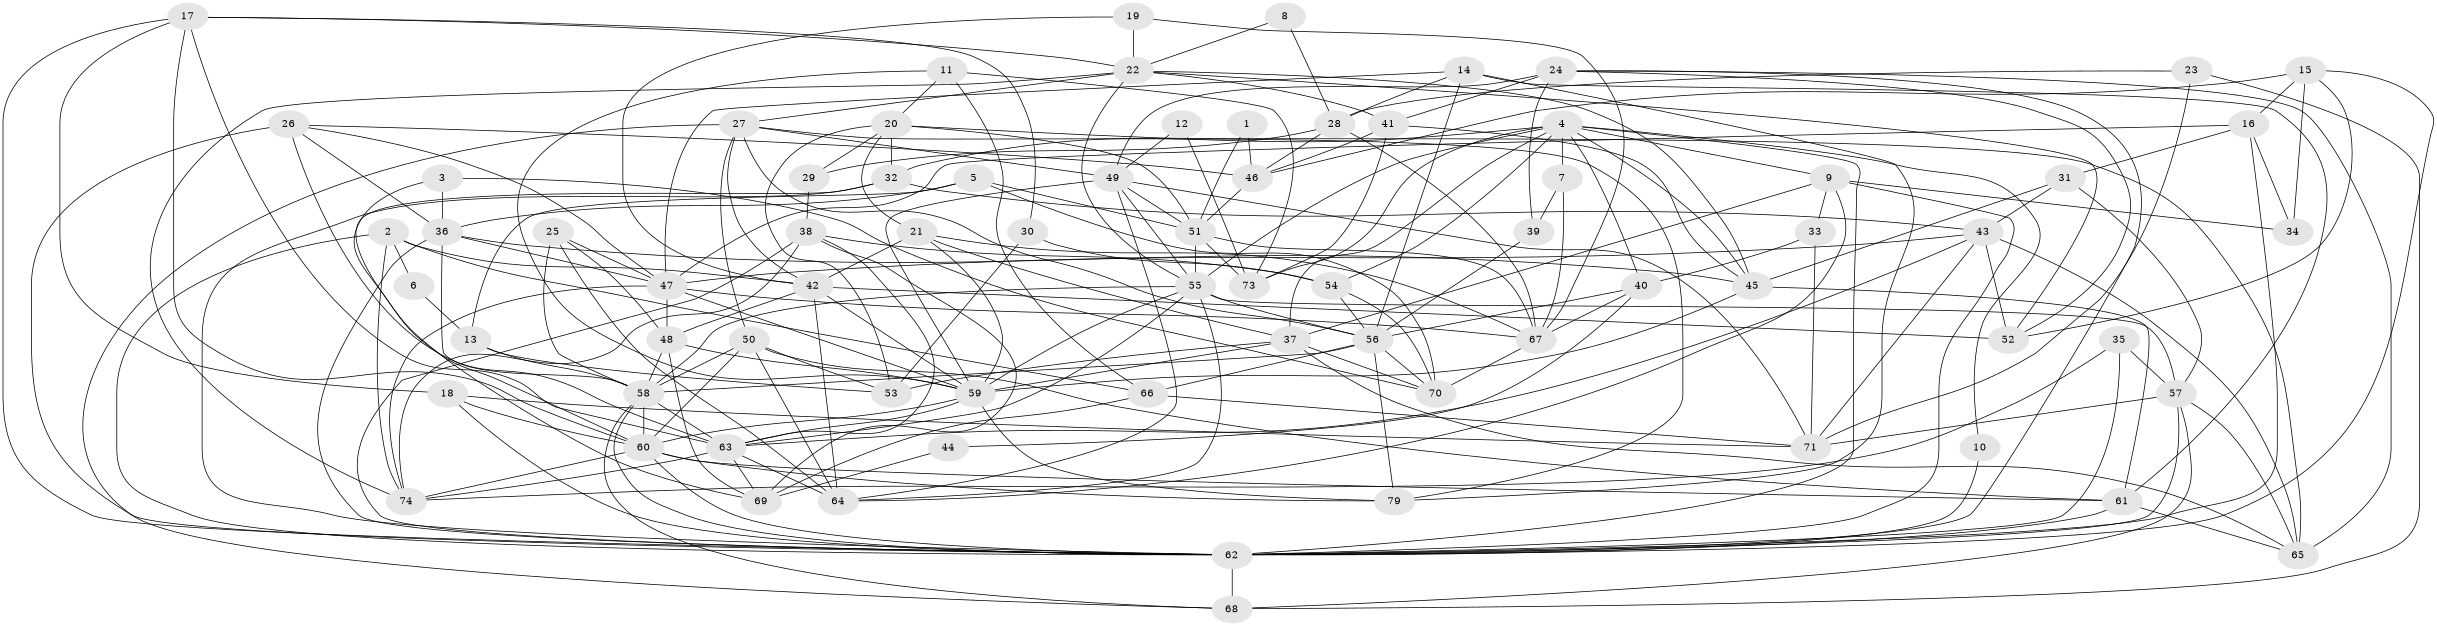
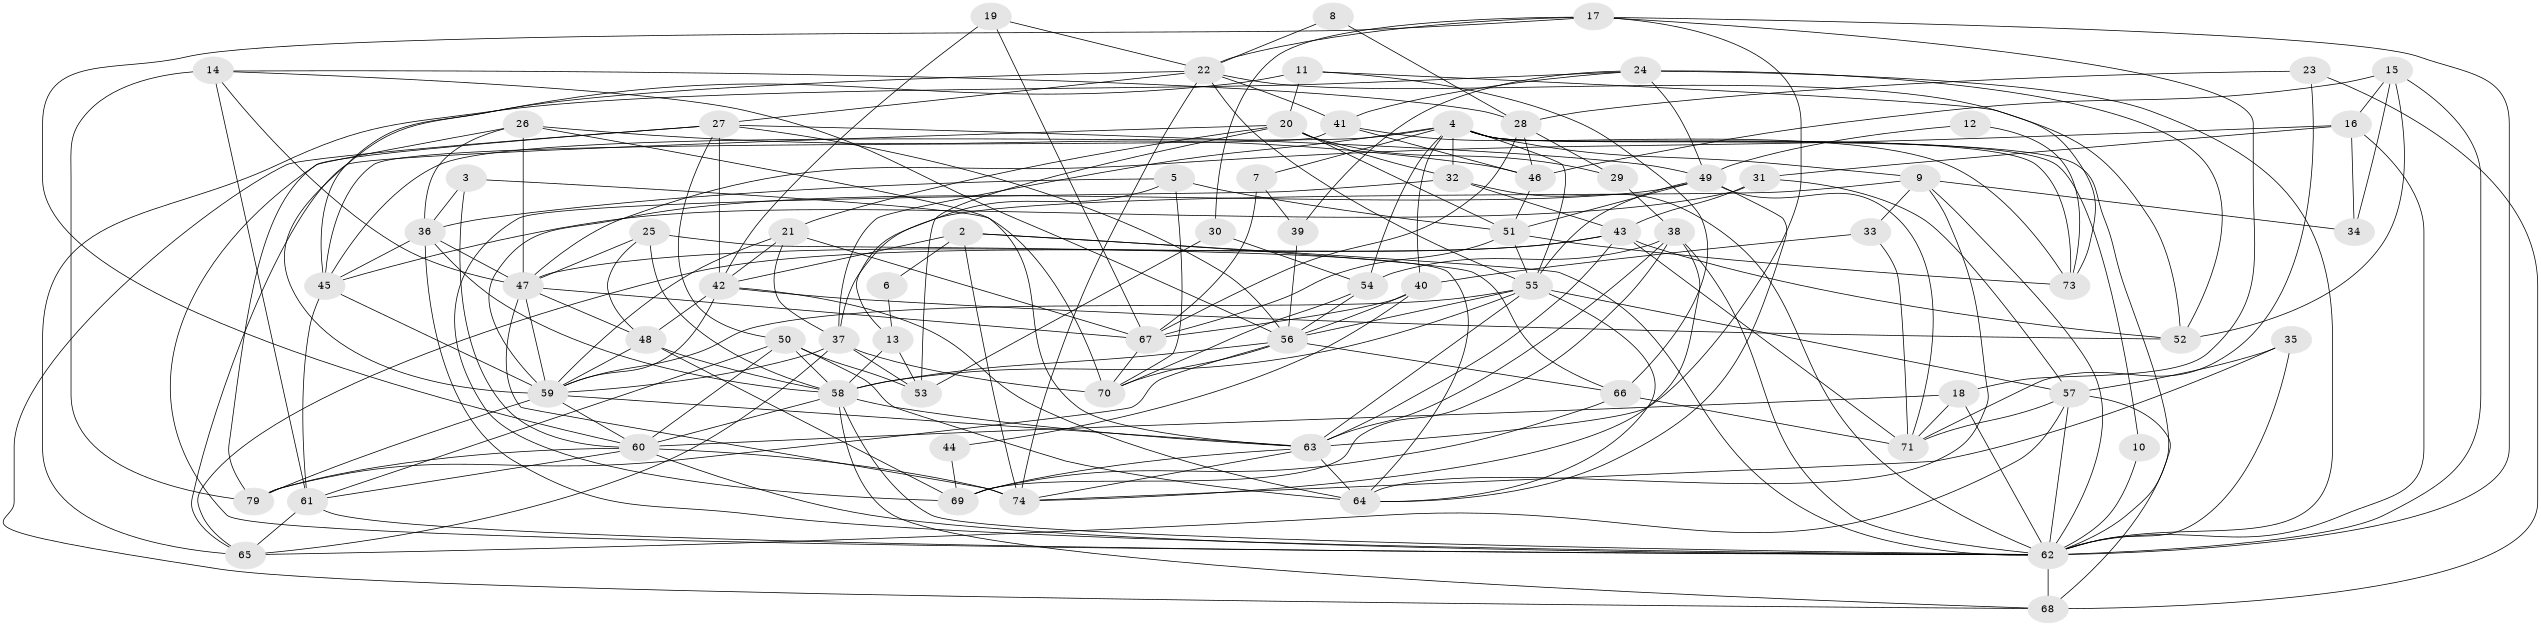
  graph {
    node [color=gray90 style=filled]
    edge [weight=1.0]
-   1
    46
    51
    55
    73
    67
    2
    6
    42
    62
    66
    74
    13
    64
    59
    52
    48
    68
    71
    69
    3
    36
    60
    70
    45
    58
    47
    61
    n29 [label=79]
    4
    7
    9
    10
    32
    37
    40
    54
    39
    33
    34
    43
    53
    65
    56
    44
    63
    57
    5
    8
    22
    28
    27
    41
    29
    11
    20
    21
    12
    49
    14
    15
    16
    31
    17
    18
    30
    19
    38
    50
    23
    24
    25
    26
    35
-   1 -- 46
-   1 -- 51
    46 -- 51
    51 -- 55
    51 -- 73
    51 -- 67
    55 -- 64
    55 -- 59
    55 -- 58
    55 -- 56
    55 -- 63
    55 -- 57
    67 -- 70
    2 -- 6
    2 -- 42
    2 -- 62
    2 -- 66
    2 -- 74
    6 -- 13
    42 -- 64
    42 -- 59
    42 -- 52
    42 -- 48
    62 -- 68
    66 -- 71
    66 -- 69
    13 -- 58 [weight=2.0]
    13 -- 53
    59 -- 60
    59 -- n29
    59 -- 63
    48 -- 59
    48 -- 69
    48 -- 58
    3 -- 36
    3 -- 60
    3 -- 70
    36 -- 62
    36 -- 45
    36 -- 58
    36 -- 47
    60 -- 62
    60 -- 74
    60 -- 61
    60 -- n29
    45 -- 59
    45 -- 61
    58 -- 62
    58 -- 68
    58 -- 60
    58 -- 63
    47 -- 67
    47 -- 74
    47 -- 59
    47 -- 48
    61 -- 62
    61 -- 65
    4 -- 55
    4 -- 73
    4 -- 62
    4 -- 45
    4 -- 7
    4 -- 9
    4 -- 10
    4 -- 32 [weight=2.0]
    4 -- 37
    4 -- 40 [weight=2.0]
    4 -- 54
    7 -- 67
    7 -- 39
    9 -- 62
    9 -- 64
    9 -- 37
    9 -- 33
    9 -- 34
    10 -- 62
    32 -- 62
    32 -- 69
    32 -- 43
    37 -- 59
    37 -- 70
    37 -- 53
    37 -- 65
    40 -- 67
    40 -- 56
    40 -- 44
    54 -- 70
    54 -- 56
    39 -- 56
    33 -- 71
    33 -- 40
    43 -- 52
    43 -- 71
    43 -- 47
    43 -- 65
    43 -- 63
    56 -- 66
    56 -- 70
    56 -- 58
    56 -- n29
    44 -- 69
    63 -- 74
    63 -- 64 [weight=2.0]
    63 -- 69
    57 -- 62
    57 -- 68
    57 -- 71 [weight=2.0]
    57 -- 65
    5 -- 51
    5 -- 13
    5 -- 36
    5 -- 70
    8 -- 22
    8 -- 28
    22 -- 55
    22 -- 74
    22 -- 52
    22 -- 45
    22 -- 27
    22 -- 41
    28 -- 46
    28 -- 67
    28 -- 29
    27 -- 42
    27 -- 68
    27 -- n29
    27 -- 56
    27 -- 49
    27 -- 50
    41 -- 46
    41 -- 73
    41 -- 45
    29 -- 38
    11 -- 73
    11 -- 66
    11 -- 59
    11 -- 20
    20 -- 51
    20 -- 32
    20 -- 53
    20 -- 65
    20 -- 29
    20 -- 21
    21 -- 67
    21 -- 42
    21 -- 59
    21 -- 37
    12 -- 73
    12 -- 49
    49 -- 51
    49 -- 55
    49 -- 64
    49 -- 59
    49 -- 71
    14 -- 47
    14 -- 61
    14 -- n29
    14 -- 56
    14 -- 28
    15 -- 46
    15 -- 62
    15 -- 52
    15 -- 34
    15 -- 16
    16 -- 62
    16 -- 47
    16 -- 34
    16 -- 31
    31 -- 45
    31 -- 43
    31 -- 57
    17 -- 62
    17 -- 60
    17 -- 63
    17 -- 22
    17 -- 18
    17 -- 30
    18 -- 62
    18 -- 71
    18 -- 60
    30 -- 54
    30 -- 53
    19 -- 67
    19 -- 42
    19 -- 22
    38 -- 62
    38 -- 74
    38 -- 69
    38 -- 54
    38 -- 63
    50 -- 64
    50 -- 60
    50 -- 58
    50 -- 61
    50 -- 53
    23 -- 68
    23 -- 71
    23 -- 28
    24 -- 62
    24 -- 52
    24 -- 39
    24 -- 65
    24 -- 41
    24 -- 49
    25 -- 64
    25 -- 48
    25 -- 58
    25 -- 47
    26 -- 46
    26 -- 62
    26 -- 36
    26 -- 47
    26 -- 63
    35 -- 62
    35 -- 74
    35 -- 57
  }
